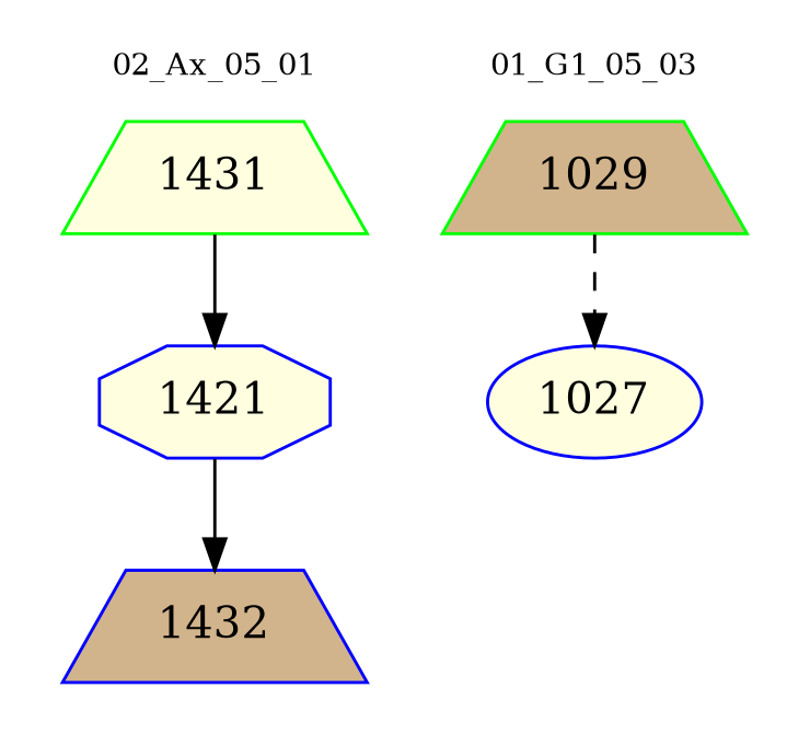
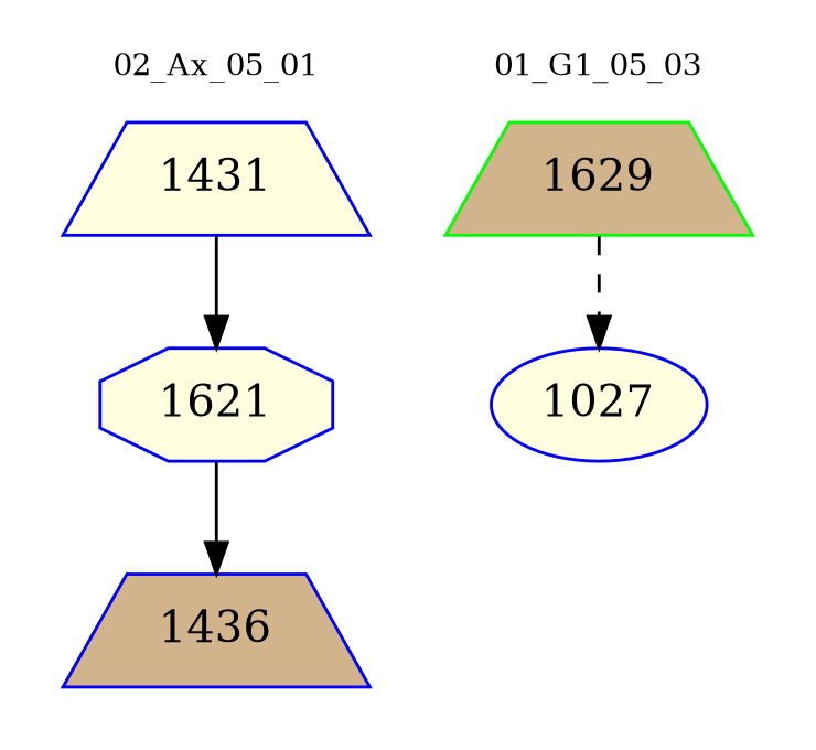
  digraph {
    node [color=blue fillcolor=lightyellow shape=trapezium style=filled]
    edge [color=black style=solid]
-   n1 [color=green label=1431]
-   n2 [label=1421 shape=octagon]
-   n3 [fillcolor=tan label=1432]
-   n4 [color=green fillcolor=tan label=1029]
+   n1 [label=1431]
+   n2 [label=1621 shape=octagon]
+   n3 [fillcolor=tan label=1436]
+   n4 [color=green fillcolor=tan label=1629]
    n5 [label=1027 shape=ellipse]
    subgraph cluster_1 {
      color=white
      fontsize=10
      label="02_Ax_05_01"
      n1
      n2
      n3
    }
    subgraph cluster_2 {
      color=white
      fontsize=10
      label="01_G1_05_03"
      n4
      n5
    }
    n1 -> n2
    n2 -> n3
    n4 -> n5 [style=dashed]
  }
